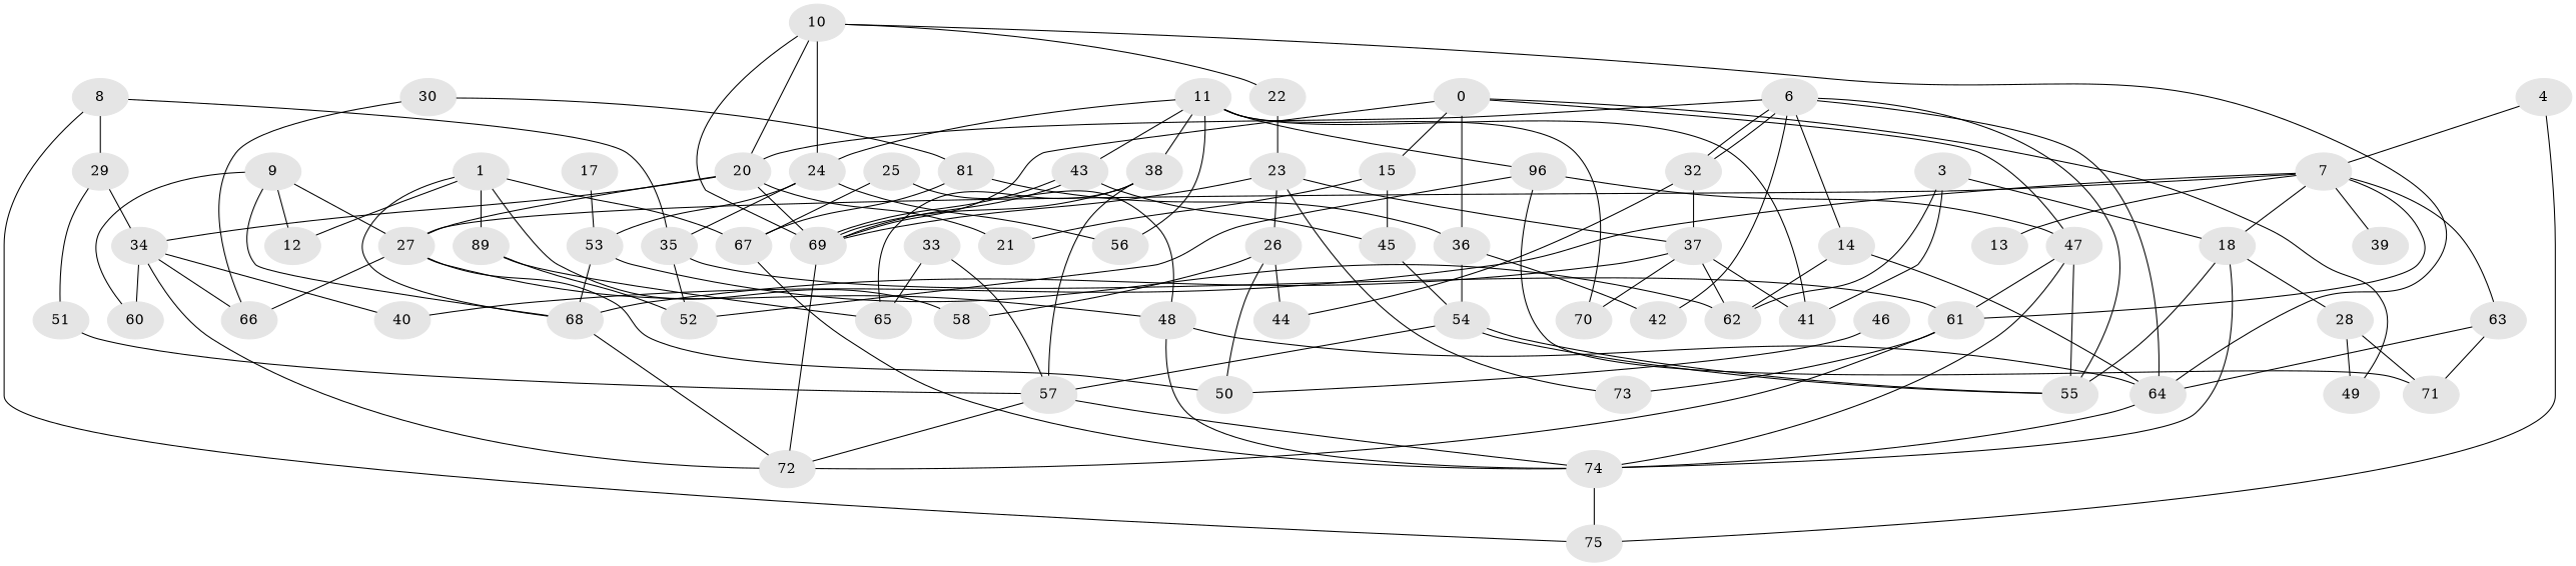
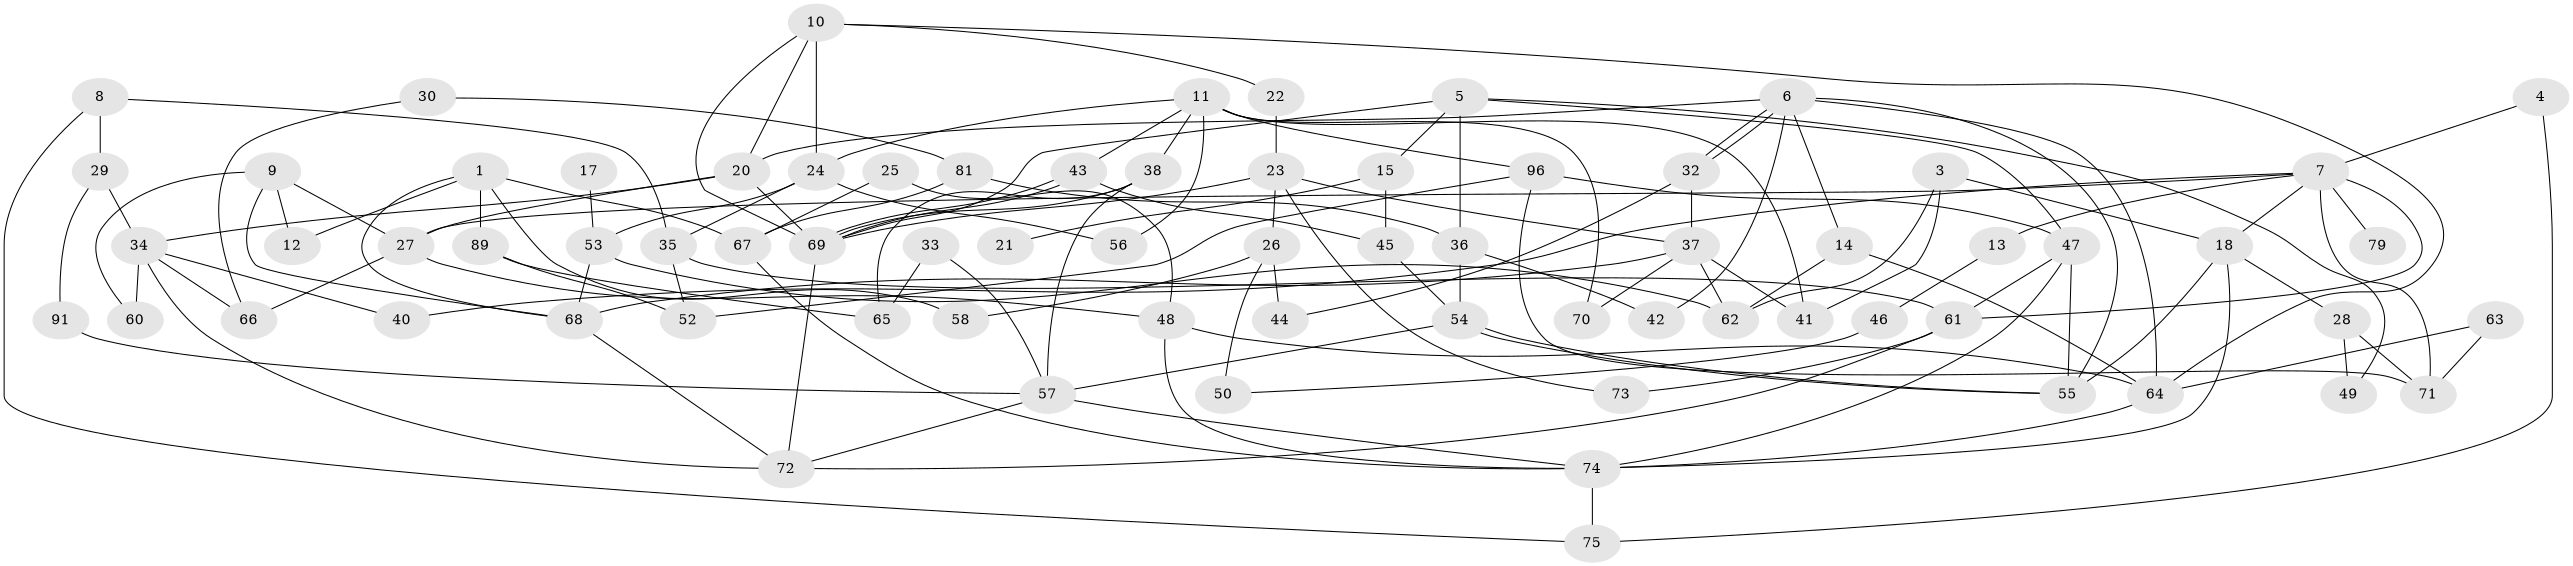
  graph {
    node [color=gray90 style=filled]
    1
    12
    n3 [label=89]
    58
    67
    68
    52
    65
    74
    72
    7
    18
    13
    27
-   39
+   39 [label=79]
    40
    61
    71
    46
    50
    3
    41
    62
    55
    28
    4
    75
-   5 [label=0]
+   5
    15
    36
    47
    49
    69
    21
    45
    42
    54
    6
    14
    20
    32
    64
    34
    37
    44
    48
    66
    73
    8
    29
    35
-   51
+   51 [label=91]
    9
    60
    10
    22
    24
    23
    56
    53
    11
    n62 [label=96]
    38
    43
    70
    57
    17
    26
    25
    30
    n71 [label=81]
    33
    63
    1 -- 12
    1 -- n3
    1 -- 58
    1 -- 67
    1 -- 68
    n3 -- 52
    n3 -- 65
    67 -- 74
    68 -- 72
    74 -- 75
    7 -- 18
    7 -- 13
    7 -- 27
    7 -- 39
    7 -- 40
    7 -- 61
-   7 -- 63
+   7 -- 71
    18 -- 74
    18 -- 55
    18 -- 28
-   27 -- 50
+   13 -- 46
    27 -- 48
    27 -- 66
    61 -- 72
    61 -- 73
    46 -- 50
    3 -- 18
    3 -- 41
    3 -- 62
    28 -- 71
    28 -- 49
    4 -- 7
    4 -- 75
    5 -- 15
    5 -- 36
    5 -- 47
    5 -- 49
    5 -- 69
    15 -- 21
    15 -- 45
    36 -- 42
    36 -- 54
    47 -- 74
    47 -- 61
    47 -- 55
    69 -- 72
    45 -- 54
    54 -- 55
    54 -- 55
    54 -- 57
    6 -- 55
    6 -- 42
    6 -- 14
    6 -- 20
    6 -- 32
    6 -- 32
    6 -- 64
    14 -- 62
    14 -- 64
    20 -- 27
    20 -- 69
-   20 -- 21
    20 -- 34
    32 -- 37
    32 -- 44
    64 -- 74
    34 -- 72
    34 -- 40
    34 -- 66
    34 -- 60
    37 -- 68
    37 -- 41
    37 -- 62
    37 -- 70
    48 -- 74
    48 -- 64
    8 -- 75
    8 -- 29
    8 -- 35
    29 -- 34
    29 -- 51
    35 -- 52
    35 -- 61
    51 -- 57
    9 -- 12
    9 -- 68
    9 -- 27
    9 -- 60
    10 -- 69
    10 -- 20
    10 -- 64
    10 -- 22
    10 -- 24
    22 -- 23
    24 -- 35
    24 -- 56
    24 -- 53
    23 -- 69
    23 -- 37
    23 -- 73
    23 -- 26
    53 -- 68
    53 -- 62
    11 -- 41
    11 -- 24
    11 -- 56
    11 -- n62
    11 -- 38
    11 -- 43
    11 -- 70
    n62 -- 52
    n62 -- 71
    n62 -- 47
    38 -- 65
    38 -- 69
    38 -- 57
    43 -- 69
    43 -- 69
    43 -- 45
    57 -- 74
    57 -- 72
    17 -- 53
    26 -- 58
    26 -- 50
    26 -- 44
    25 -- 67
    25 -- 48
    30 -- 66
    30 -- n71
    n71 -- 67
    n71 -- 36
    33 -- 65
    33 -- 57
    63 -- 71
    63 -- 64
  }
